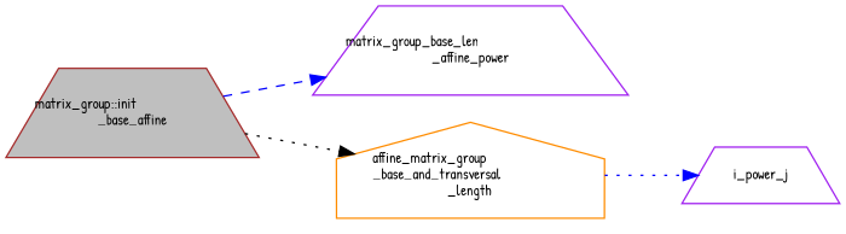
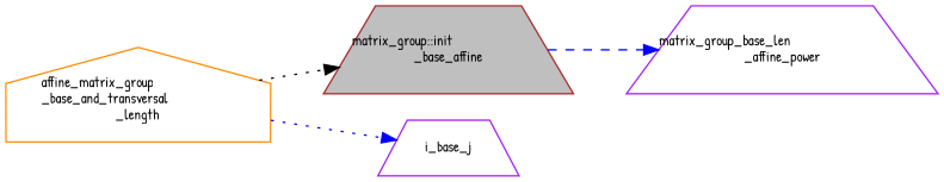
  digraph {
    fontname="Patrick Hand"
    rankdir=LR
    node [color=purple fillcolor=white fontname="Patrick Hand" fontsize=10 shape=trapezium style=filled]
    edge [color=blue fontname="Patrick Hand" fontsize=10 labelfontname=Helvetica labelfontsize=10 style=dotted]
    n1 [color=brown fillcolor=grey75 fontcolor=black height=0.2 label="matrix_group::init\l_base_affine" width=0.4]
    n2 [height=0.2 label="matrix_group_base_len\l_affine_power" width=0.4]
    n3 [color=darkorange height=0.2 label="affine_matrix_group\l_base_and_transversal\l_length" shape=house width=0.4]
-   n4 [height=0.2 label=i_power_j width=0.4]
+   n4 [height=0.2 label=i_base_j width=0.4]
    n1 -> n2 [style=dashed]
-   n1 -> n3 [color=black]
+   n3 -> n1 [color=black]
    n3 -> n4
  }
